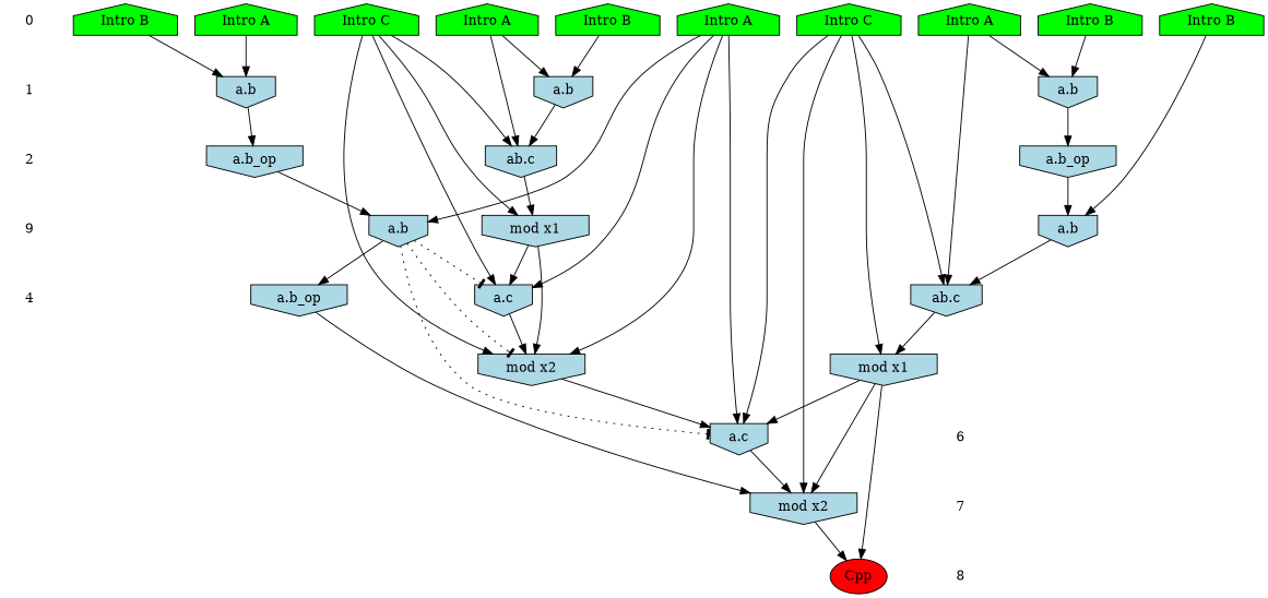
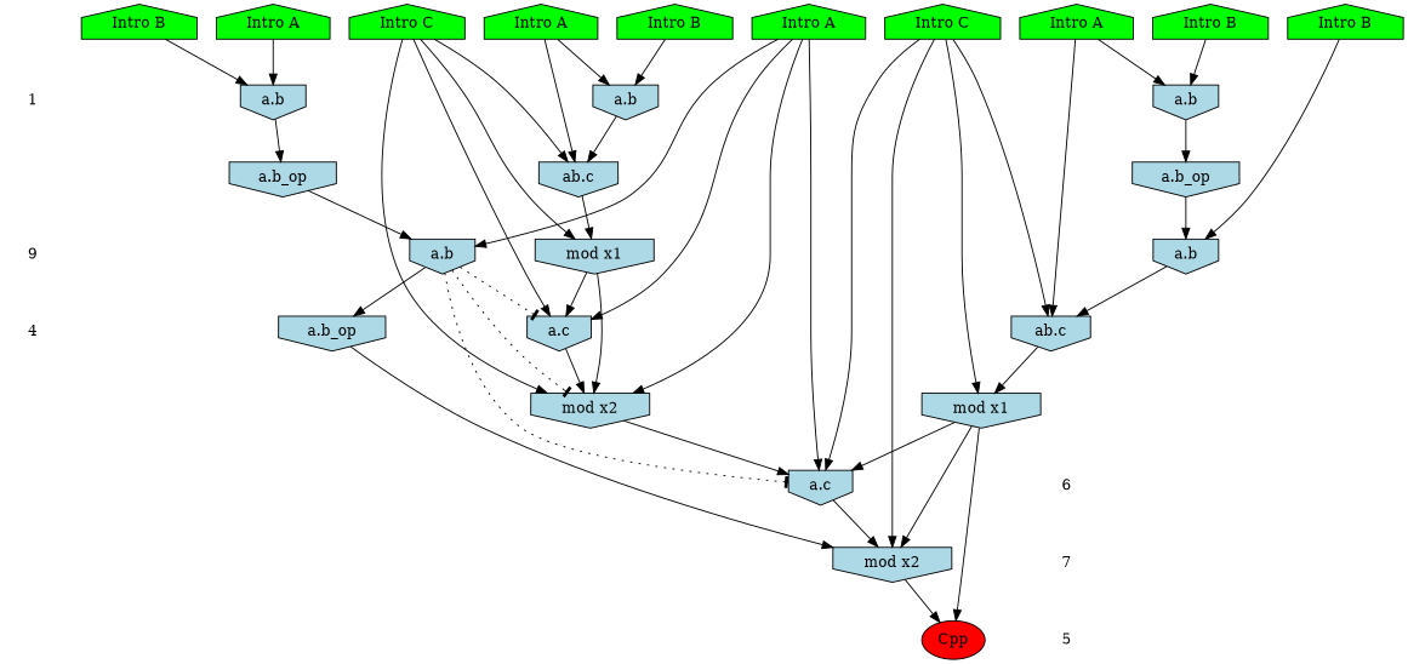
  digraph {
    ranksep=.5
    node [shape=invhouse fillcolor=lightblue style=filled]
-   0 [shape=plaintext fillcolor="" style=""]
    n2 [fillcolor=green label="Intro A" shape=house]
    n3 [fillcolor=green label="Intro B" shape=house]
    n4 [fillcolor=green label="Intro B" shape=house]
    n5 [fillcolor=green label="Intro B" shape=house]
    n6 [fillcolor=green label="Intro A" shape=house]
    n7 [fillcolor=green label="Intro A" shape=house]
    n8 [fillcolor=green label="Intro B" shape=house]
    n9 [fillcolor=green label="Intro A" shape=house]
    n10 [fillcolor=green label="Intro C" shape=house]
    n11 [fillcolor=green label="Intro C" shape=house]
    1 [shape=plaintext fillcolor="" style=""]
    n13 [label="a.b"]
    n14 [label="a.b"]
    n15 [label="a.b"]
-   2 [shape=plaintext fillcolor="" style=""]
    n17 [label="a.b_op"]
    n18 [label="ab.c"]
    n19 [label="a.b_op"]
    n20 [label=9 shape=plaintext fillcolor="" style=""]
    n21 [label="mod x1"]
    n22 [label="a.b"]
    n23 [label="a.b"]
    4 [shape=plaintext fillcolor="" style=""]
    n25 [label="ab.c"]
    n26 [label="a.c"]
    n27 [label="a.b_op"]
    n28 [label="mod x1"]
    n29 [label="mod x2"]
    6 [shape=plaintext fillcolor="" style=""]
    n31 [label="a.c"]
    7 [shape=plaintext fillcolor="" style=""]
    n33 [label="mod x2"]
-   8 [shape=plaintext fillcolor="" style=""]
+   8 [shape=plaintext label=5 fillcolor="" style=""]
    n35 [fillcolor=red label=Cpp shape=""]
    subgraph sub_1 {
      rank=same
-     0
      n2
      n3
      n4
      n5
      n6
      n7
      n8
      n9
      n10
      n11
    }
    subgraph sub_2 {
      rank=same
      1
      n13
      n14
      n15
    }
    subgraph sub_3 {
      rank=same
-     2
      n17
      n18
      n19
    }
    subgraph sub_4 {
      rank=same
      n20
      n21
      n22
      n23
    }
    subgraph sub_5 {
      rank=same
      4
      n25
      n26
      n27
    }
    subgraph sub_6 {
      rank=same
      n28
      n29
    }
    subgraph sub_7 {
      rank=same
      6
      n31
    }
    subgraph sub_8 {
      rank=same
      7
      n33
    }
    subgraph sub_9 {
      rank=same
      8
      n35
    }
-   0 -> 1 [style=invis]
    n2 -> n23
    n2 -> n26
    n2 -> n29
    n2 -> n31
    n3 -> n22
    n4 -> n15
    n5 -> n13
    n6 -> n13
    n6 -> n25
    n7 -> n15
    n8 -> n14
    n9 -> n14
    n9 -> n18
    n10 -> n25
    n10 -> n28
    n10 -> n31
    n10 -> n33
    n11 -> n18
    n11 -> n21
    n11 -> n26
    n11 -> n29
-   1 -> 2 [style=invis]
    n13 -> n17
    n14 -> n18
    n15 -> n19
-   2 -> n20 [style=invis]
    n17 -> n22
    n18 -> n21
    n19 -> n23
    n20 -> 4 [style=invis]
    n21 -> n26
    n21 -> n29
    n22 -> n25
    n23 -> n26 [arrowhead=tee style=dotted]
    n23 -> n27
    n23 -> n29 [arrowhead=tee style=dotted]
    n23 -> n31 [arrowhead=tee style=dotted]
    n25 -> n28
    n26 -> n29
    n27 -> n33
    n28 -> n31
    n28 -> n33
    n28 -> n35
    n29 -> n31
    6 -> 7 [style=invis]
    n31 -> n33
    7 -> 8 [style=invis]
    n33 -> n35
  }
